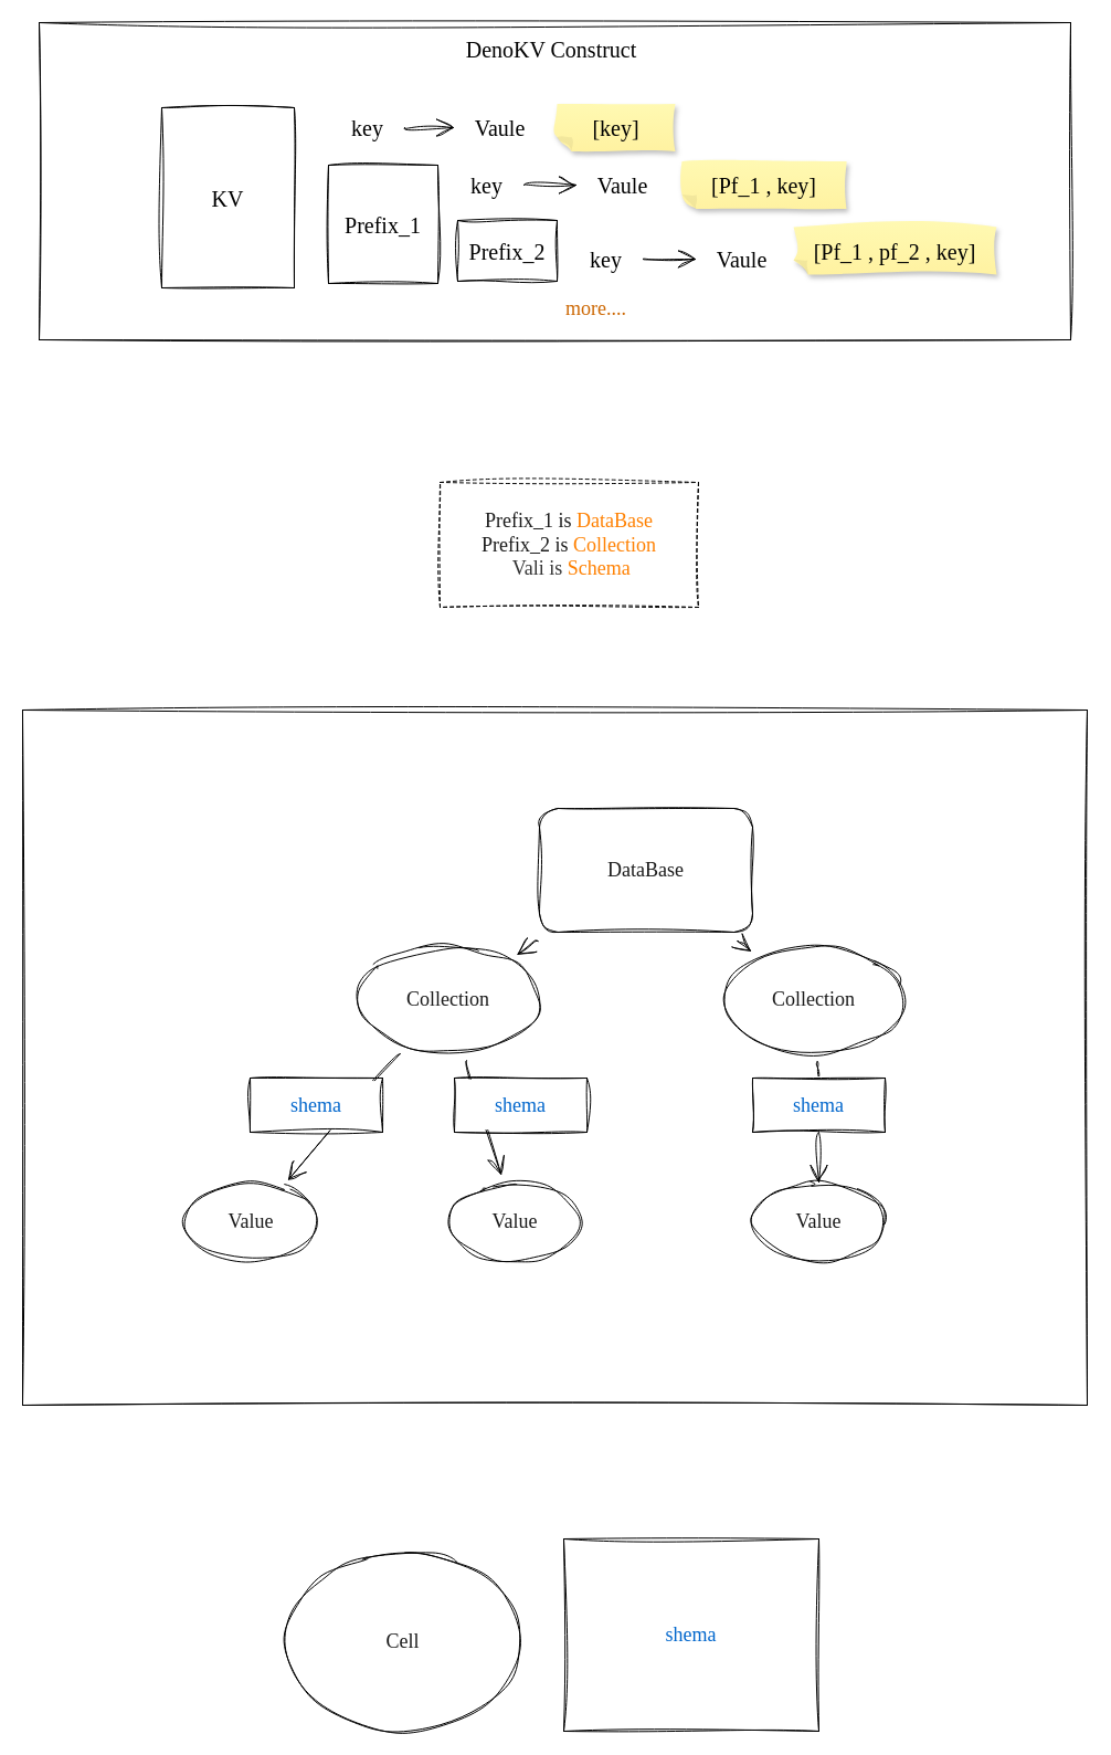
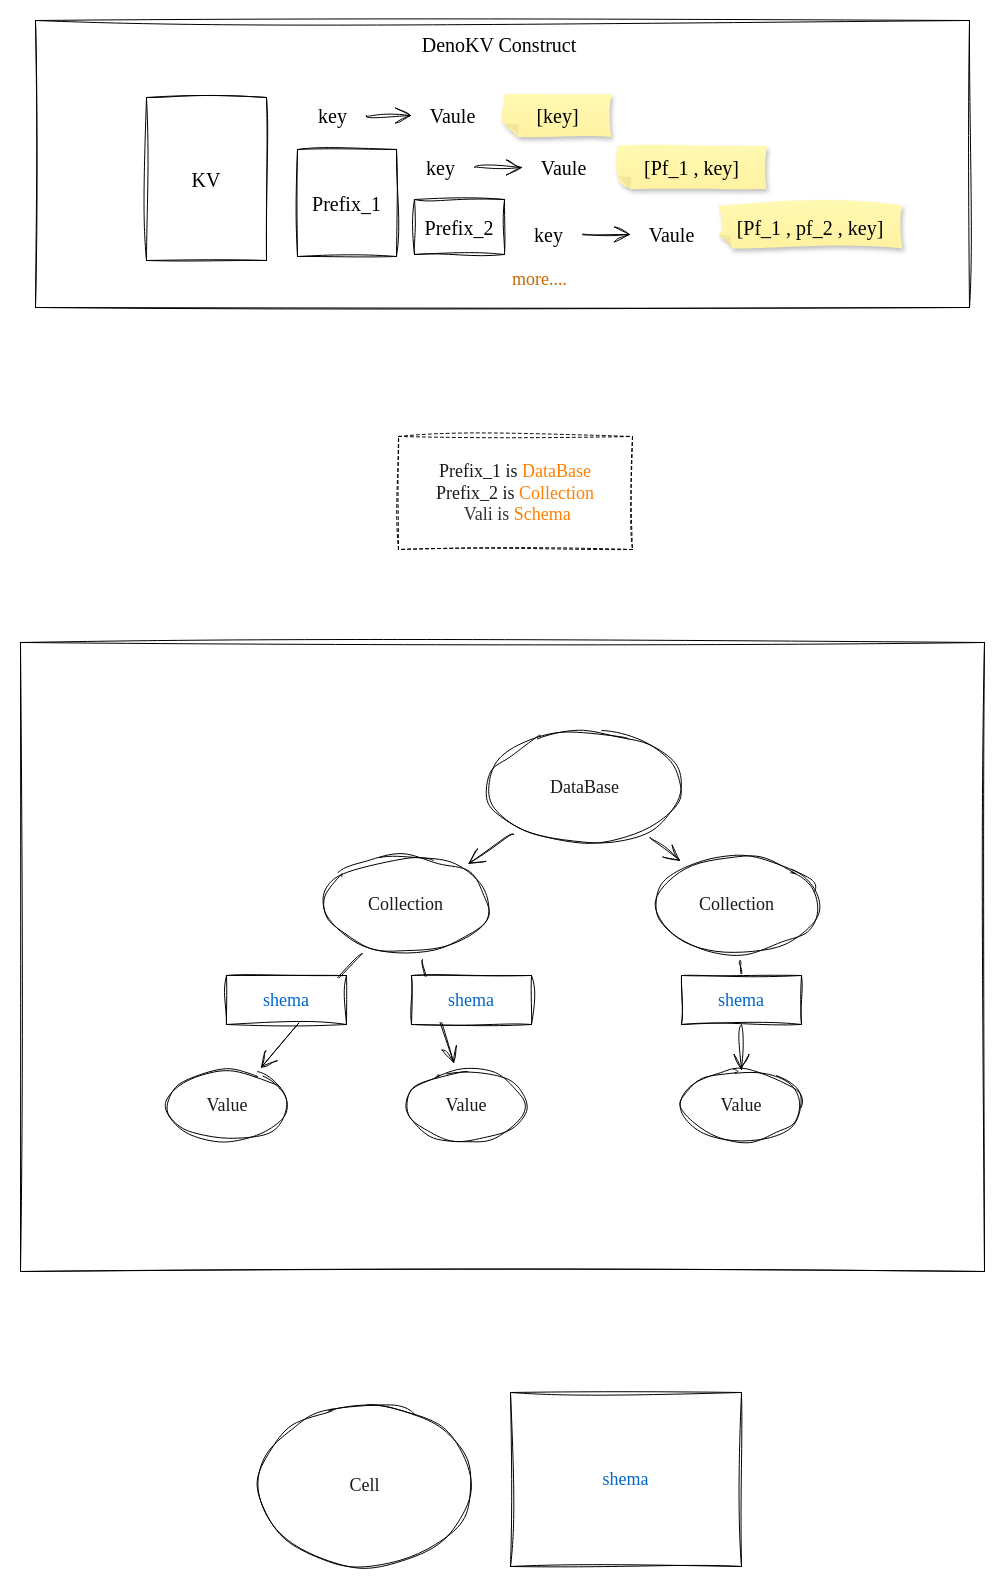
  <mxCell id="0" />
  <mxCell id="1" parent="0" />
  <mxCell id="2" value="&lt;font face=&quot;Comic Sans MS&quot;&gt;Prefix_1&lt;/font&gt; is &lt;font face=&quot;Comic Sans MS&quot; color=&quot;#ff8000&quot;&gt;DataBase&lt;/font&gt;&lt;br&gt;&lt;font face=&quot;Comic Sans MS&quot;&gt;Prefix_2&lt;/font&gt; is &lt;font face=&quot;Comic Sans MS&quot;&gt;&lt;font color=&quot;#ff8000&quot;&gt;Collection&lt;br&gt;&lt;/font&gt;&lt;/font&gt;&lt;span style=&quot;color: rgb(255, 128, 0); font-family: &amp;quot;Comic Sans MS&amp;quot;;&quot;&gt;&amp;nbsp;&lt;/span&gt;&lt;span style=&quot;font-family: &amp;quot;Comic Sans MS&amp;quot;;&quot;&gt;&lt;font color=&quot;#333333&quot;&gt;Vali is&lt;/font&gt;&lt;/span&gt;&lt;span style=&quot;color: rgb(255, 128, 0); font-family: &amp;quot;Comic Sans MS&amp;quot;;&quot;&gt; Schema&lt;/span&gt;&lt;font face=&quot;Comic Sans MS&quot;&gt;&lt;br&gt;&lt;/font&gt;" style="rounded=0;whiteSpace=wrap;html=1;sketch=1;hachureGap=4;jiggle=2;curveFitting=1;fontFamily=Architects Daughter;fontSource=https%3A%2F%2Ffonts.googleapis.com%2Fcss%3Ffamily%3DArchitects%2BDaughter;fontSize=18;fontColor=#1A1A1A;dashed=1;" parent="1" vertex="1"><mxGeometry x="398" y="436" width="234" height="113" as="geometry" /></mxCell>
  <mxCell id="3" value="&lt;font color=&quot;#0066cc&quot;&gt;shema&lt;/font&gt;" style="rounded=0;whiteSpace=wrap;html=1;sketch=1;hachureGap=4;jiggle=2;curveFitting=1;fontFamily=Comic Sans MS;fontSize=18;fontColor=#FF8000;" parent="1" vertex="1"><mxGeometry x="510" y="1392" width="231" height="174" as="geometry" /></mxCell>
  <mxCell id="4" value="Cell" style="ellipse;whiteSpace=wrap;html=1;sketch=1;hachureGap=4;jiggle=2;curveFitting=1;fontFamily=Architects Daughter;fontSource=https%3A%2F%2Ffonts.googleapis.com%2Fcss%3Ffamily%3DArchitects%2BDaughter;fontSize=18;fontColor=#1A1A1A;movable=1;resizable=1;rotatable=1;deletable=1;editable=1;connectable=1;" parent="1" vertex="1"><mxGeometry x="258" y="1404" width="213" height="162" as="geometry" /></mxCell>
  <mxCell id="5" value="" style="group" parent="1" vertex="1" connectable="0"><mxGeometry x="35" y="20" width="934" height="287" as="geometry" /></mxCell>
  <mxCell id="6" value="" style="rounded=0;whiteSpace=wrap;html=1;sketch=1;hachureGap=4;jiggle=2;curveFitting=1;fontFamily=Architects Daughter;fontSource=https%3A%2F%2Ffonts.googleapis.com%2Fcss%3Ffamily%3DArchitects%2BDaughter;fontSize=20;movable=1;resizable=1;rotatable=1;deletable=1;editable=1;connectable=1;" parent="5" vertex="1"><mxGeometry width="934" height="287" as="geometry" /></mxCell>
  <mxCell id="7" value="KV" style="rounded=0;whiteSpace=wrap;html=1;sketch=1;hachureGap=4;jiggle=2;curveFitting=1;fontFamily=Architects Daughter;fontSource=https%3A%2F%2Ffonts.googleapis.com%2Fcss%3Ffamily%3DArchitects%2BDaughter;fontSize=20;movable=1;resizable=1;rotatable=1;deletable=1;editable=1;connectable=1;" parent="5" vertex="1"><mxGeometry x="111" y="77" width="120" height="163" as="geometry" /></mxCell>
  <mxCell id="8" value="key" style="text;html=1;align=center;verticalAlign=middle;resizable=1;points=[];autosize=1;strokeColor=none;fillColor=none;fontSize=20;fontFamily=Architects Daughter;sketch=1;hachureGap=4;jiggle=2;curveFitting=1;fontSource=https%3A%2F%2Ffonts.googleapis.com%2Fcss%3Ffamily%3DArchitects%2BDaughter;movable=1;rotatable=1;deletable=1;editable=1;connectable=1;" parent="5" vertex="1"><mxGeometry x="271" y="77" width="52" height="36" as="geometry" /></mxCell>
  <mxCell id="9" value="Vaule" style="text;html=1;align=center;verticalAlign=middle;resizable=1;points=[];autosize=1;strokeColor=none;fillColor=none;fontSize=20;fontFamily=Architects Daughter;sketch=1;hachureGap=4;jiggle=2;curveFitting=1;fontSource=https%3A%2F%2Ffonts.googleapis.com%2Fcss%3Ffamily%3DArchitects%2BDaughter;movable=1;rotatable=1;deletable=1;editable=1;connectable=1;" parent="5" vertex="1"><mxGeometry x="384" y="77" width="65" height="36" as="geometry" /></mxCell>
  <mxCell id="10" value="" style="edgeStyle=none;orthogonalLoop=1;jettySize=auto;html=1;rounded=0;sketch=1;hachureGap=4;jiggle=2;curveFitting=1;fontFamily=Architects Daughter;fontSource=https%3A%2F%2Ffonts.googleapis.com%2Fcss%3Ffamily%3DArchitects%2BDaughter;fontSize=16;endArrow=open;startSize=14;endSize=14;sourcePerimeterSpacing=8;targetPerimeterSpacing=8;curved=1;movable=1;resizable=1;rotatable=1;deletable=1;editable=1;connectable=1;" parent="5" source="8" target="9" edge="1"><mxGeometry width="140" relative="1" as="geometry"><mxPoint x="328" y="109" as="sourcePoint" /><mxPoint x="459" y="111" as="targetPoint" /><Array as="points" /></mxGeometry></mxCell>
  <mxCell id="11" value="key" style="text;html=1;align=center;verticalAlign=middle;resizable=1;points=[];autosize=1;strokeColor=none;fillColor=none;fontSize=20;fontFamily=Architects Daughter;sketch=1;hachureGap=4;jiggle=2;curveFitting=1;fontSource=https%3A%2F%2Ffonts.googleapis.com%2Fcss%3Ffamily%3DArchitects%2BDaughter;movable=1;rotatable=1;deletable=1;editable=1;connectable=1;" parent="5" vertex="1"><mxGeometry x="379" y="129" width="52" height="36" as="geometry" /></mxCell>
  <mxCell id="12" value="Vaule" style="text;html=1;align=center;verticalAlign=middle;resizable=1;points=[];autosize=1;strokeColor=none;fillColor=none;fontSize=20;fontFamily=Architects Daughter;sketch=1;hachureGap=4;jiggle=2;curveFitting=1;fontSource=https%3A%2F%2Ffonts.googleapis.com%2Fcss%3Ffamily%3DArchitects%2BDaughter;movable=1;rotatable=1;deletable=1;editable=1;connectable=1;" parent="5" vertex="1"><mxGeometry x="495" y="129" width="65" height="36" as="geometry" /></mxCell>
  <mxCell id="13" value="" style="edgeStyle=none;orthogonalLoop=1;jettySize=auto;html=1;rounded=0;sketch=1;hachureGap=4;jiggle=2;curveFitting=1;fontFamily=Architects Daughter;fontSource=https%3A%2F%2Ffonts.googleapis.com%2Fcss%3Ffamily%3DArchitects%2BDaughter;fontSize=16;endArrow=open;startSize=14;endSize=14;sourcePerimeterSpacing=8;targetPerimeterSpacing=8;curved=1;movable=1;resizable=1;rotatable=1;deletable=1;editable=1;connectable=1;" parent="5" source="11" target="12" edge="1"><mxGeometry width="140" relative="1" as="geometry"><mxPoint x="449" y="107.5" as="sourcePoint" /><mxPoint x="580" y="109.5" as="targetPoint" /><Array as="points" /></mxGeometry></mxCell>
  <mxCell id="14" value="Prefix_1" style="rounded=0;whiteSpace=wrap;html=1;sketch=1;hachureGap=4;jiggle=2;curveFitting=1;fontFamily=Architects Daughter;fontSource=https%3A%2F%2Ffonts.googleapis.com%2Fcss%3Ffamily%3DArchitects%2BDaughter;fontSize=20;movable=1;resizable=1;rotatable=1;deletable=1;editable=1;connectable=1;" parent="5" vertex="1"><mxGeometry x="262" y="129" width="99" height="107" as="geometry" /></mxCell>
  <mxCell id="15" value="Prefix_2" style="rounded=0;whiteSpace=wrap;html=1;sketch=1;hachureGap=4;jiggle=2;curveFitting=1;fontFamily=Architects Daughter;fontSource=https%3A%2F%2Ffonts.googleapis.com%2Fcss%3Ffamily%3DArchitects%2BDaughter;fontSize=20;movable=1;resizable=1;rotatable=1;deletable=1;editable=1;connectable=1;" parent="5" vertex="1"><mxGeometry x="379" y="179" width="90" height="55" as="geometry" /></mxCell>
  <mxCell id="16" value="key" style="text;html=1;align=center;verticalAlign=middle;resizable=1;points=[];autosize=1;strokeColor=none;fillColor=none;fontSize=20;fontFamily=Architects Daughter;sketch=1;hachureGap=4;jiggle=2;curveFitting=1;fontSource=https%3A%2F%2Ffonts.googleapis.com%2Fcss%3Ffamily%3DArchitects%2BDaughter;movable=1;rotatable=1;deletable=1;editable=1;connectable=1;" parent="5" vertex="1"><mxGeometry x="487" y="196" width="52" height="36" as="geometry" /></mxCell>
  <mxCell id="17" value="Vaule" style="text;html=1;align=center;verticalAlign=middle;resizable=1;points=[];autosize=1;strokeColor=none;fillColor=none;fontSize=20;fontFamily=Architects Daughter;sketch=1;hachureGap=4;jiggle=2;curveFitting=1;fontSource=https%3A%2F%2Ffonts.googleapis.com%2Fcss%3Ffamily%3DArchitects%2BDaughter;movable=1;rotatable=1;deletable=1;editable=1;connectable=1;" parent="5" vertex="1"><mxGeometry x="603" y="196" width="65" height="36" as="geometry" /></mxCell>
  <mxCell id="18" value="" style="edgeStyle=none;orthogonalLoop=1;jettySize=auto;html=1;rounded=0;sketch=1;hachureGap=4;jiggle=2;curveFitting=1;fontFamily=Architects Daughter;fontSource=https%3A%2F%2Ffonts.googleapis.com%2Fcss%3Ffamily%3DArchitects%2BDaughter;fontSize=16;endArrow=open;startSize=14;endSize=14;sourcePerimeterSpacing=8;targetPerimeterSpacing=8;curved=1;movable=1;resizable=1;rotatable=1;deletable=1;editable=1;connectable=1;" parent="5" source="16" target="17" edge="1"><mxGeometry width="140" relative="1" as="geometry"><mxPoint x="557" y="174.5" as="sourcePoint" /><mxPoint x="688" y="176.5" as="targetPoint" /><Array as="points" /></mxGeometry></mxCell>
  <mxCell id="19" value="[Pf_1 , key]" style="shape=note;whiteSpace=wrap;html=1;backgroundOutline=1;fontColor=#000000;darkOpacity=0.05;fillColor=#FFF9B2;strokeColor=none;fillStyle=solid;direction=west;gradientDirection=north;gradientColor=#FFF2A1;shadow=1;size=13;pointerEvents=1;sketch=1;hachureGap=4;jiggle=2;curveFitting=1;fontFamily=Architects Daughter;fontSource=https%3A%2F%2Ffonts.googleapis.com%2Fcss%3Ffamily%3DArchitects%2BDaughter;fontSize=20;rotation=0;movable=1;resizable=1;rotatable=1;deletable=1;editable=1;connectable=1;" parent="5" vertex="1"><mxGeometry x="582" y="125.5" width="149" height="43" as="geometry" /></mxCell>
  <mxCell id="20" value="[key]" style="shape=note;whiteSpace=wrap;html=1;backgroundOutline=1;fontColor=#000000;darkOpacity=0.05;fillColor=#FFF9B2;strokeColor=none;fillStyle=solid;direction=west;gradientDirection=north;gradientColor=#FFF2A1;shadow=1;size=13;pointerEvents=1;sketch=1;hachureGap=4;jiggle=2;curveFitting=1;fontFamily=Architects Daughter;fontSource=https%3A%2F%2Ffonts.googleapis.com%2Fcss%3Ffamily%3DArchitects%2BDaughter;fontSize=20;rotation=0;movable=1;resizable=1;rotatable=1;deletable=1;editable=1;connectable=1;" parent="5" vertex="1"><mxGeometry x="469" y="73.5" width="107" height="43" as="geometry" /></mxCell>
  <mxCell id="21" value="[Pf_1 , pf_2 , key]" style="shape=note;whiteSpace=wrap;html=1;backgroundOutline=1;fontColor=#000000;darkOpacity=0.05;fillColor=#FFF9B2;strokeColor=none;fillStyle=solid;direction=west;gradientDirection=north;gradientColor=#FFF2A1;shadow=1;size=13;pointerEvents=1;sketch=1;hachureGap=4;jiggle=2;curveFitting=1;fontFamily=Architects Daughter;fontSource=https%3A%2F%2Ffonts.googleapis.com%2Fcss%3Ffamily%3DArchitects%2BDaughter;fontSize=20;rotation=0;movable=1;resizable=1;rotatable=1;deletable=1;editable=1;connectable=1;" parent="5" vertex="1"><mxGeometry x="683" y="185" width="184" height="43" as="geometry" /></mxCell>
  <mxCell id="22" value="DenoKV Construct&amp;nbsp;" style="text;html=1;align=center;verticalAlign=middle;resizable=1;points=[];autosize=1;strokeColor=none;fillColor=none;fontSize=20;fontFamily=Architects Daughter;sketch=1;hachureGap=4;jiggle=2;curveFitting=1;fontSource=https%3A%2F%2Ffonts.googleapis.com%2Fcss%3Ffamily%3DArchitects%2BDaughter;movable=1;rotatable=1;deletable=1;editable=1;connectable=1;" parent="5" vertex="1"><mxGeometry x="366" y="6" width="199" height="36" as="geometry" /></mxCell>
  <mxCell id="23" value="&lt;font color=&quot;#cc6600&quot; style=&quot;font-size: 18px;&quot;&gt;more....&lt;/font&gt;" style="text;html=1;align=center;verticalAlign=middle;resizable=1;points=[];autosize=1;strokeColor=none;fillColor=none;fontSize=20;fontFamily=Architects Daughter;sketch=1;hachureGap=4;jiggle=2;curveFitting=1;fontSource=https%3A%2F%2Ffonts.googleapis.com%2Fcss%3Ffamily%3DArchitects%2BDaughter;movable=1;rotatable=1;deletable=1;editable=1;connectable=1;" parent="5" vertex="1"><mxGeometry x="468" y="240" width="72" height="36" as="geometry" /></mxCell>
  <mxCell id="24" value="" style="group" vertex="1" connectable="0" parent="1"><mxGeometry x="20" y="642" width="964" height="629" as="geometry" /></mxCell>
  <mxCell id="25" value="" style="rounded=0;whiteSpace=wrap;html=1;sketch=1;hachureGap=4;jiggle=2;curveFitting=1;fontFamily=Architects Daughter;fontSource=https%3A%2F%2Ffonts.googleapis.com%2Fcss%3Ffamily%3DArchitects%2BDaughter;fontSize=20;movable=1;resizable=1;rotatable=1;deletable=1;editable=1;connectable=1;" parent="24" vertex="1"><mxGeometry width="964" height="629" as="geometry" /></mxCell>
- <mxCell id="26" value="&lt;font color=&quot;#1a1a1a&quot;&gt;DataBase&lt;/font&gt;" style="whiteSpace=wrap;html=1;sketch=1;hachureGap=4;jiggle=2;curveFitting=1;fontFamily=Architects Daughter;fontSource=https%3A%2F%2Ffonts.googleapis.com%2Fcss%3Ffamily%3DArchitects%2BDaughter;fontSize=18;fontColor=#FF8000;movable=1;resizable=1;rotatable=1;deletable=1;editable=1;connectable=1;rounded=1;" parent="24" vertex="1"><mxGeometry x="468" y="89" width="193" height="112" as="geometry" /></mxCell>
+ <mxCell id="26" value="&lt;font color=&quot;#1a1a1a&quot;&gt;DataBase&lt;/font&gt;" style="ellipse;whiteSpace=wrap;html=1;sketch=1;hachureGap=4;jiggle=2;curveFitting=1;fontFamily=Architects Daughter;fontSource=https%3A%2F%2Ffonts.googleapis.com%2Fcss%3Ffamily%3DArchitects%2BDaughter;fontSize=18;fontColor=#FF8000;movable=1;resizable=1;rotatable=1;deletable=1;editable=1;connectable=1;" parent="24" vertex="1"><mxGeometry x="468" y="89" width="193" height="112" as="geometry" /></mxCell>
  <mxCell id="27" value="Collection" style="ellipse;whiteSpace=wrap;html=1;sketch=1;hachureGap=4;jiggle=2;curveFitting=1;fontFamily=Architects Daughter;fontSource=https%3A%2F%2Ffonts.googleapis.com%2Fcss%3Ffamily%3DArchitects%2BDaughter;fontSize=18;fontColor=#1A1A1A;movable=1;resizable=1;rotatable=1;deletable=1;editable=1;connectable=1;" parent="24" vertex="1"><mxGeometry x="303" y="214" width="165" height="96" as="geometry" /></mxCell>
  <mxCell id="28" style="edgeStyle=none;curved=1;rounded=0;sketch=1;hachureGap=4;jiggle=2;curveFitting=1;orthogonalLoop=1;jettySize=auto;html=1;fontFamily=Architects Daughter;fontSource=https%3A%2F%2Ffonts.googleapis.com%2Fcss%3Ffamily%3DArchitects%2BDaughter;fontSize=18;fontColor=#1A1A1A;endArrow=open;startSize=14;endSize=14;sourcePerimeterSpacing=8;targetPerimeterSpacing=8;movable=1;resizable=1;rotatable=1;deletable=1;editable=1;connectable=1;" parent="24" source="26" target="27" edge="1"><mxGeometry relative="1" as="geometry" /></mxCell>
  <mxCell id="29" value="Value" style="ellipse;whiteSpace=wrap;html=1;sketch=1;hachureGap=4;jiggle=2;curveFitting=1;fontFamily=Architects Daughter;fontSource=https%3A%2F%2Ffonts.googleapis.com%2Fcss%3Ffamily%3DArchitects%2BDaughter;fontSize=18;fontColor=#1A1A1A;movable=1;resizable=1;rotatable=1;deletable=1;editable=1;connectable=1;" parent="24" vertex="1"><mxGeometry x="146" y="428" width="122" height="70" as="geometry" /></mxCell>
  <mxCell id="30" style="edgeStyle=none;curved=1;rounded=0;sketch=1;hachureGap=4;jiggle=2;curveFitting=1;orthogonalLoop=1;jettySize=auto;html=1;fontFamily=Architects Daughter;fontSource=https%3A%2F%2Ffonts.googleapis.com%2Fcss%3Ffamily%3DArchitects%2BDaughter;fontSize=18;fontColor=#1A1A1A;endArrow=open;startSize=14;endSize=14;sourcePerimeterSpacing=8;targetPerimeterSpacing=8;movable=1;resizable=1;rotatable=1;deletable=1;editable=1;connectable=1;" parent="24" source="27" target="29" edge="1"><mxGeometry relative="1" as="geometry" /></mxCell>
  <mxCell id="31" value="Collection" style="ellipse;whiteSpace=wrap;html=1;sketch=1;hachureGap=4;jiggle=2;curveFitting=1;fontFamily=Architects Daughter;fontSource=https%3A%2F%2Ffonts.googleapis.com%2Fcss%3Ffamily%3DArchitects%2BDaughter;fontSize=18;fontColor=#1A1A1A;movable=1;resizable=1;rotatable=1;deletable=1;editable=1;connectable=1;" parent="24" vertex="1"><mxGeometry x="634" y="214" width="165" height="96" as="geometry" /></mxCell>
  <mxCell id="32" style="edgeStyle=none;curved=1;rounded=0;sketch=1;hachureGap=4;jiggle=2;curveFitting=1;orthogonalLoop=1;jettySize=auto;html=1;fontFamily=Architects Daughter;fontSource=https%3A%2F%2Ffonts.googleapis.com%2Fcss%3Ffamily%3DArchitects%2BDaughter;fontSize=18;fontColor=#1A1A1A;endArrow=open;startSize=14;endSize=14;sourcePerimeterSpacing=8;targetPerimeterSpacing=8;movable=1;resizable=1;rotatable=1;deletable=1;editable=1;connectable=1;" parent="24" source="26" target="31" edge="1"><mxGeometry relative="1" as="geometry" /></mxCell>
  <mxCell id="33" value="Value" style="ellipse;whiteSpace=wrap;html=1;sketch=1;hachureGap=4;jiggle=2;curveFitting=1;fontFamily=Architects Daughter;fontSource=https%3A%2F%2Ffonts.googleapis.com%2Fcss%3Ffamily%3DArchitects%2BDaughter;fontSize=18;fontColor=#1A1A1A;movable=1;resizable=1;rotatable=1;deletable=1;editable=1;connectable=1;" parent="24" vertex="1"><mxGeometry x="385" y="428" width="122" height="70" as="geometry" /></mxCell>
  <mxCell id="34" style="edgeStyle=none;curved=1;rounded=0;sketch=1;hachureGap=4;jiggle=2;curveFitting=1;orthogonalLoop=1;jettySize=auto;html=1;fontFamily=Architects Daughter;fontSource=https%3A%2F%2Ffonts.googleapis.com%2Fcss%3Ffamily%3DArchitects%2BDaughter;fontSize=18;fontColor=#1A1A1A;endArrow=open;startSize=14;endSize=14;sourcePerimeterSpacing=8;targetPerimeterSpacing=8;movable=1;resizable=1;rotatable=1;deletable=1;editable=1;connectable=1;" parent="24" source="27" target="33" edge="1"><mxGeometry relative="1" as="geometry" /></mxCell>
  <mxCell id="35" value="Value" style="ellipse;whiteSpace=wrap;html=1;sketch=1;hachureGap=4;jiggle=2;curveFitting=1;fontFamily=Architects Daughter;fontSource=https%3A%2F%2Ffonts.googleapis.com%2Fcss%3Ffamily%3DArchitects%2BDaughter;fontSize=18;fontColor=#1A1A1A;movable=1;resizable=1;rotatable=1;deletable=1;editable=1;connectable=1;" parent="24" vertex="1"><mxGeometry x="660" y="428" width="122" height="70" as="geometry" /></mxCell>
  <mxCell id="36" style="edgeStyle=none;curved=1;rounded=0;sketch=1;hachureGap=4;jiggle=2;curveFitting=1;orthogonalLoop=1;jettySize=auto;html=1;entryX=0.5;entryY=0;entryDx=0;entryDy=0;fontFamily=Architects Daughter;fontSource=https%3A%2F%2Ffonts.googleapis.com%2Fcss%3Ffamily%3DArchitects%2BDaughter;fontSize=18;fontColor=#1A1A1A;endArrow=open;startSize=14;endSize=14;targetPerimeterSpacing=8;movable=1;resizable=1;rotatable=1;deletable=1;editable=1;connectable=1;startArrow=none;" parent="24" source="40" target="35" edge="1"><mxGeometry relative="1" as="geometry" /></mxCell>
  <mxCell id="37" value="&lt;font color=&quot;#0066cc&quot;&gt;shema&lt;/font&gt;" style="rounded=0;whiteSpace=wrap;html=1;sketch=1;hachureGap=4;jiggle=2;curveFitting=1;fontFamily=Comic Sans MS;fontSize=18;fontColor=#FF8000;movable=1;resizable=1;rotatable=1;deletable=1;editable=1;connectable=1;" parent="24" vertex="1"><mxGeometry x="206" y="333" width="120" height="49" as="geometry" /></mxCell>
  <mxCell id="38" value="&lt;font color=&quot;#0066cc&quot;&gt;shema&lt;/font&gt;" style="rounded=0;whiteSpace=wrap;html=1;sketch=1;hachureGap=4;jiggle=2;curveFitting=1;fontFamily=Comic Sans MS;fontSize=18;fontColor=#FF8000;movable=1;resizable=1;rotatable=1;deletable=1;editable=1;connectable=1;" parent="24" vertex="1"><mxGeometry x="391" y="333" width="120" height="49" as="geometry" /></mxCell>
  <mxCell id="39" value="" style="edgeStyle=none;curved=1;rounded=0;sketch=1;hachureGap=4;jiggle=2;curveFitting=1;orthogonalLoop=1;jettySize=auto;html=1;entryX=0.5;entryY=0;entryDx=0;entryDy=0;fontFamily=Architects Daughter;fontSource=https%3A%2F%2Ffonts.googleapis.com%2Fcss%3Ffamily%3DArchitects%2BDaughter;fontSize=18;fontColor=#1A1A1A;endArrow=none;startSize=14;endSize=14;sourcePerimeterSpacing=8;movable=1;resizable=1;rotatable=1;deletable=1;editable=1;connectable=1;" parent="24" source="31" target="40" edge="1"><mxGeometry relative="1" as="geometry"><mxPoint x="1083.5" y="1040" as="sourcePoint" /><mxPoint x="1083.5" y="1145" as="targetPoint" /></mxGeometry></mxCell>
  <mxCell id="40" value="&lt;font color=&quot;#0066cc&quot;&gt;shema&lt;/font&gt;" style="rounded=0;whiteSpace=wrap;html=1;sketch=1;hachureGap=4;jiggle=2;curveFitting=1;fontFamily=Comic Sans MS;fontSize=18;fontColor=#FF8000;movable=1;resizable=1;rotatable=1;deletable=1;editable=1;connectable=1;" parent="24" vertex="1"><mxGeometry x="661" y="333" width="120" height="49" as="geometry" /></mxCell>
